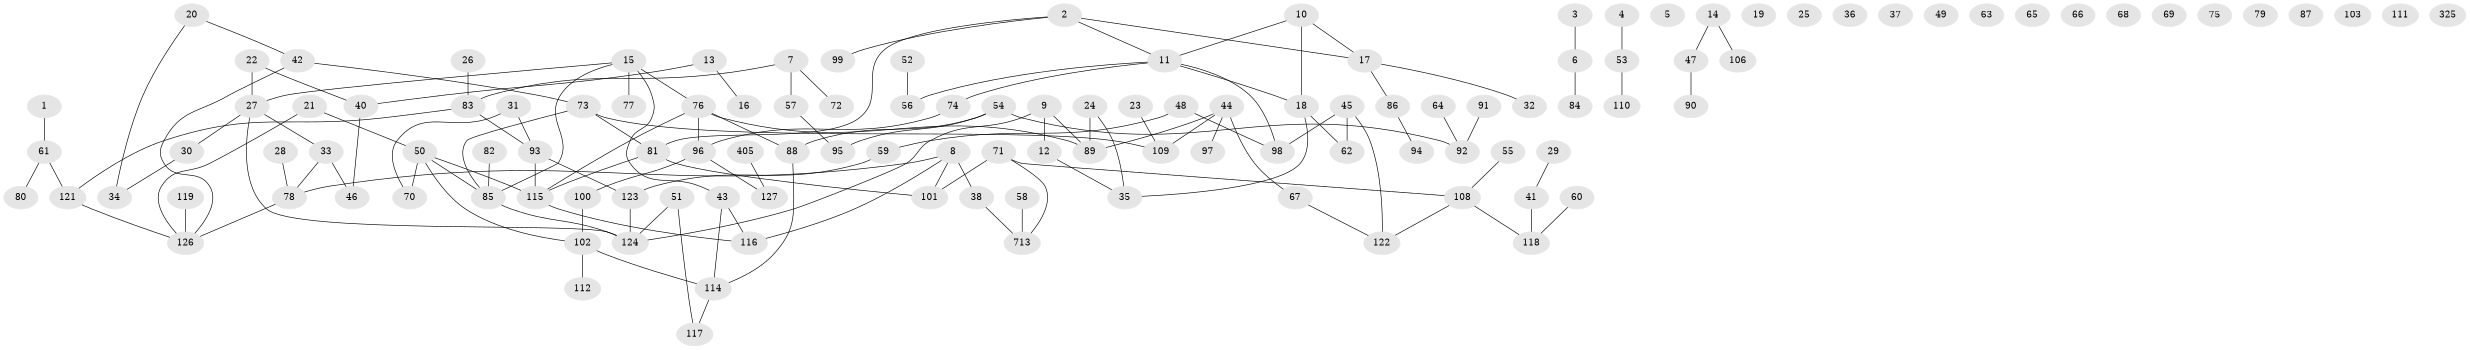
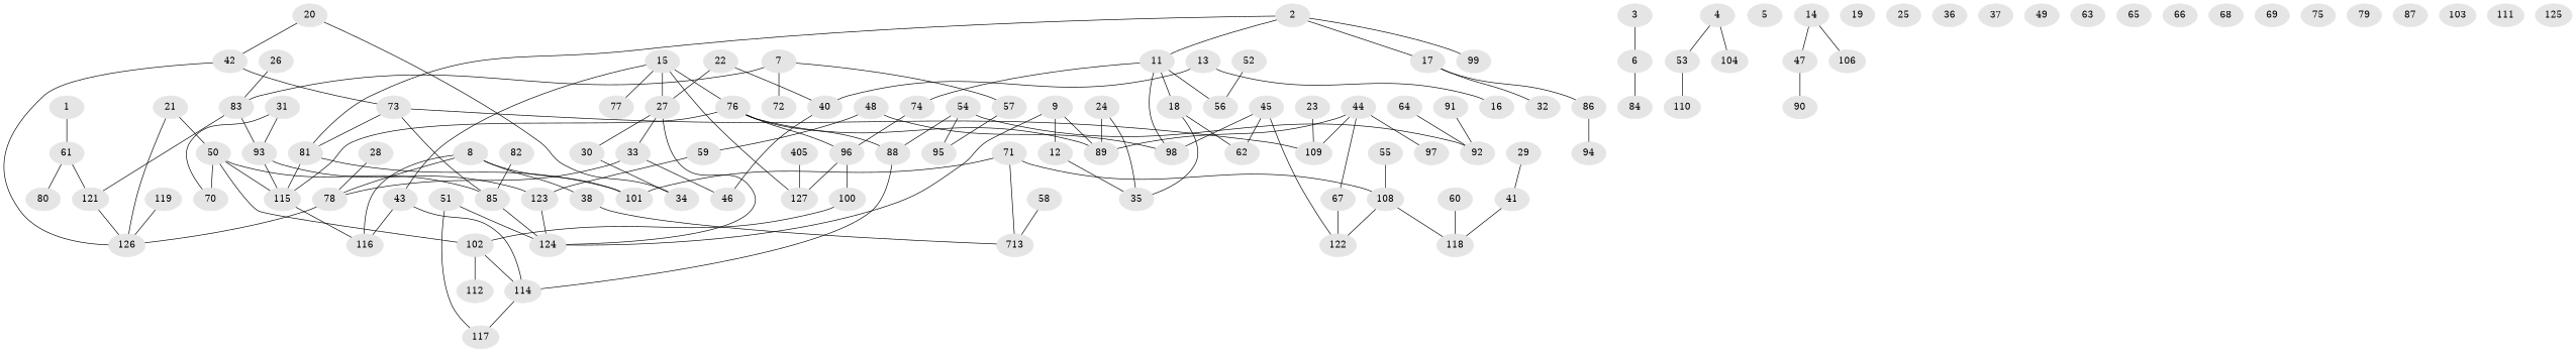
  graph {
    node [color=gray90 style=filled]
    1
    61
    80
    121
    2
    11
    17
    81
    99
    18
    56
    74
    98
    32
    86
    101
    115
    3
    6
    84
    4
    53
+   104
    110
    5
    7
    57
    72
    83
    95
    93
    8
    38
    78
    116
    n36 [label=713]
    126
    9
    12
    89
    124
    35
-   10
    62
    96
    13
    16
    40
    46
    14
    47
    106
    90
    15
    27
    43
    76
    77
    n59 [label=127]
    30
    33
    114
    88
    94
    19
    20
    34
    42
    73
    21
    50
    22
    23
    109
    24
    25
    26
    28
    29
    41
    118
    31
    70
    123
    36
    37
    85
    117
    44
    67
    97
    122
    45
    48
    59
    49
    102
    112
    51
    52
    54
    92
    55
    108
    58
    60
    63
    64
    65
    66
    68
    69
    71
    100
    75
    79
    82
    87
    91
    103
    n121 [label=405]
    111
    119
-   125 [label=325]
+   125
    1 -- 61
    61 -- 80
    61 -- 121
    121 -- 126
    2 -- 11
    2 -- 17
    2 -- 81
    2 -- 99
    11 -- 18
    11 -- 56
    11 -- 74
    11 -- 98
    17 -- 32
    17 -- 86
    81 -- 101
    81 -- 115
    18 -- 35
    18 -- 62
    74 -- 96
    86 -- 94
    115 -- 116
    3 -- 6
    6 -- 84
    4 -- 53
+   4 -- 104
    53 -- 110
    7 -- 57
    7 -- 72
    7 -- 83
    57 -- 95
    83 -- 121
    83 -- 93
    93 -- 115
    93 -- 123
    8 -- 101
    8 -- 38
    8 -- 78
    8 -- 116
    38 -- n36
    78 -- 126
    9 -- 12
    9 -- 89
    9 -- 124
    12 -- 35
-   10 -- 11
-   10 -- 17
-   10 -- 18
    96 -- n59
    96 -- 100
    13 -- 16
    13 -- 40
    40 -- 46
    14 -- 47
    14 -- 106
    47 -- 90
    15 -- 27
    15 -- 43
    15 -- 76
    15 -- 77
-   15 -- 85
+   15 -- n59
    27 -- 124
    27 -- 30
    27 -- 33
    43 -- 116
    43 -- 114
    76 -- 115
    76 -- 89
    76 -- 96
    76 -- 88
    30 -- 34
    33 -- 78
    33 -- 46
    114 -- 117
    88 -- 114
    20 -- 34
    20 -- 42
    42 -- 126
    42 -- 73
    73 -- 81
    73 -- 109
    73 -- 85
    21 -- 126
    21 -- 50
    50 -- 115
    50 -- 70
    50 -- 85
    50 -- 102
    22 -- 40
    22 -- 27
    23 -- 109
    24 -- 89
    24 -- 35
    26 -- 83
    28 -- 78
    29 -- 41
    41 -- 118
    31 -- 93
    31 -- 70
    123 -- 124
    85 -- 124
    44 -- 89
    44 -- 109
    44 -- 67
    44 -- 97
    67 -- 122
    45 -- 98
    45 -- 62
    45 -- 122
    48 -- 98
    48 -- 59
    59 -- 123
    102 -- 114
    102 -- 112
    51 -- 124
    51 -- 117
    52 -- 56
    54 -- 95
    54 -- 88
    54 -- 92
    55 -- 108
    108 -- 118
    108 -- 122
    58 -- n36
    60 -- 118
    64 -- 92
    71 -- 101
    71 -- n36
    71 -- 108
    100 -- 102
    82 -- 85
    91 -- 92
    n121 -- n59
    119 -- 126
  }
